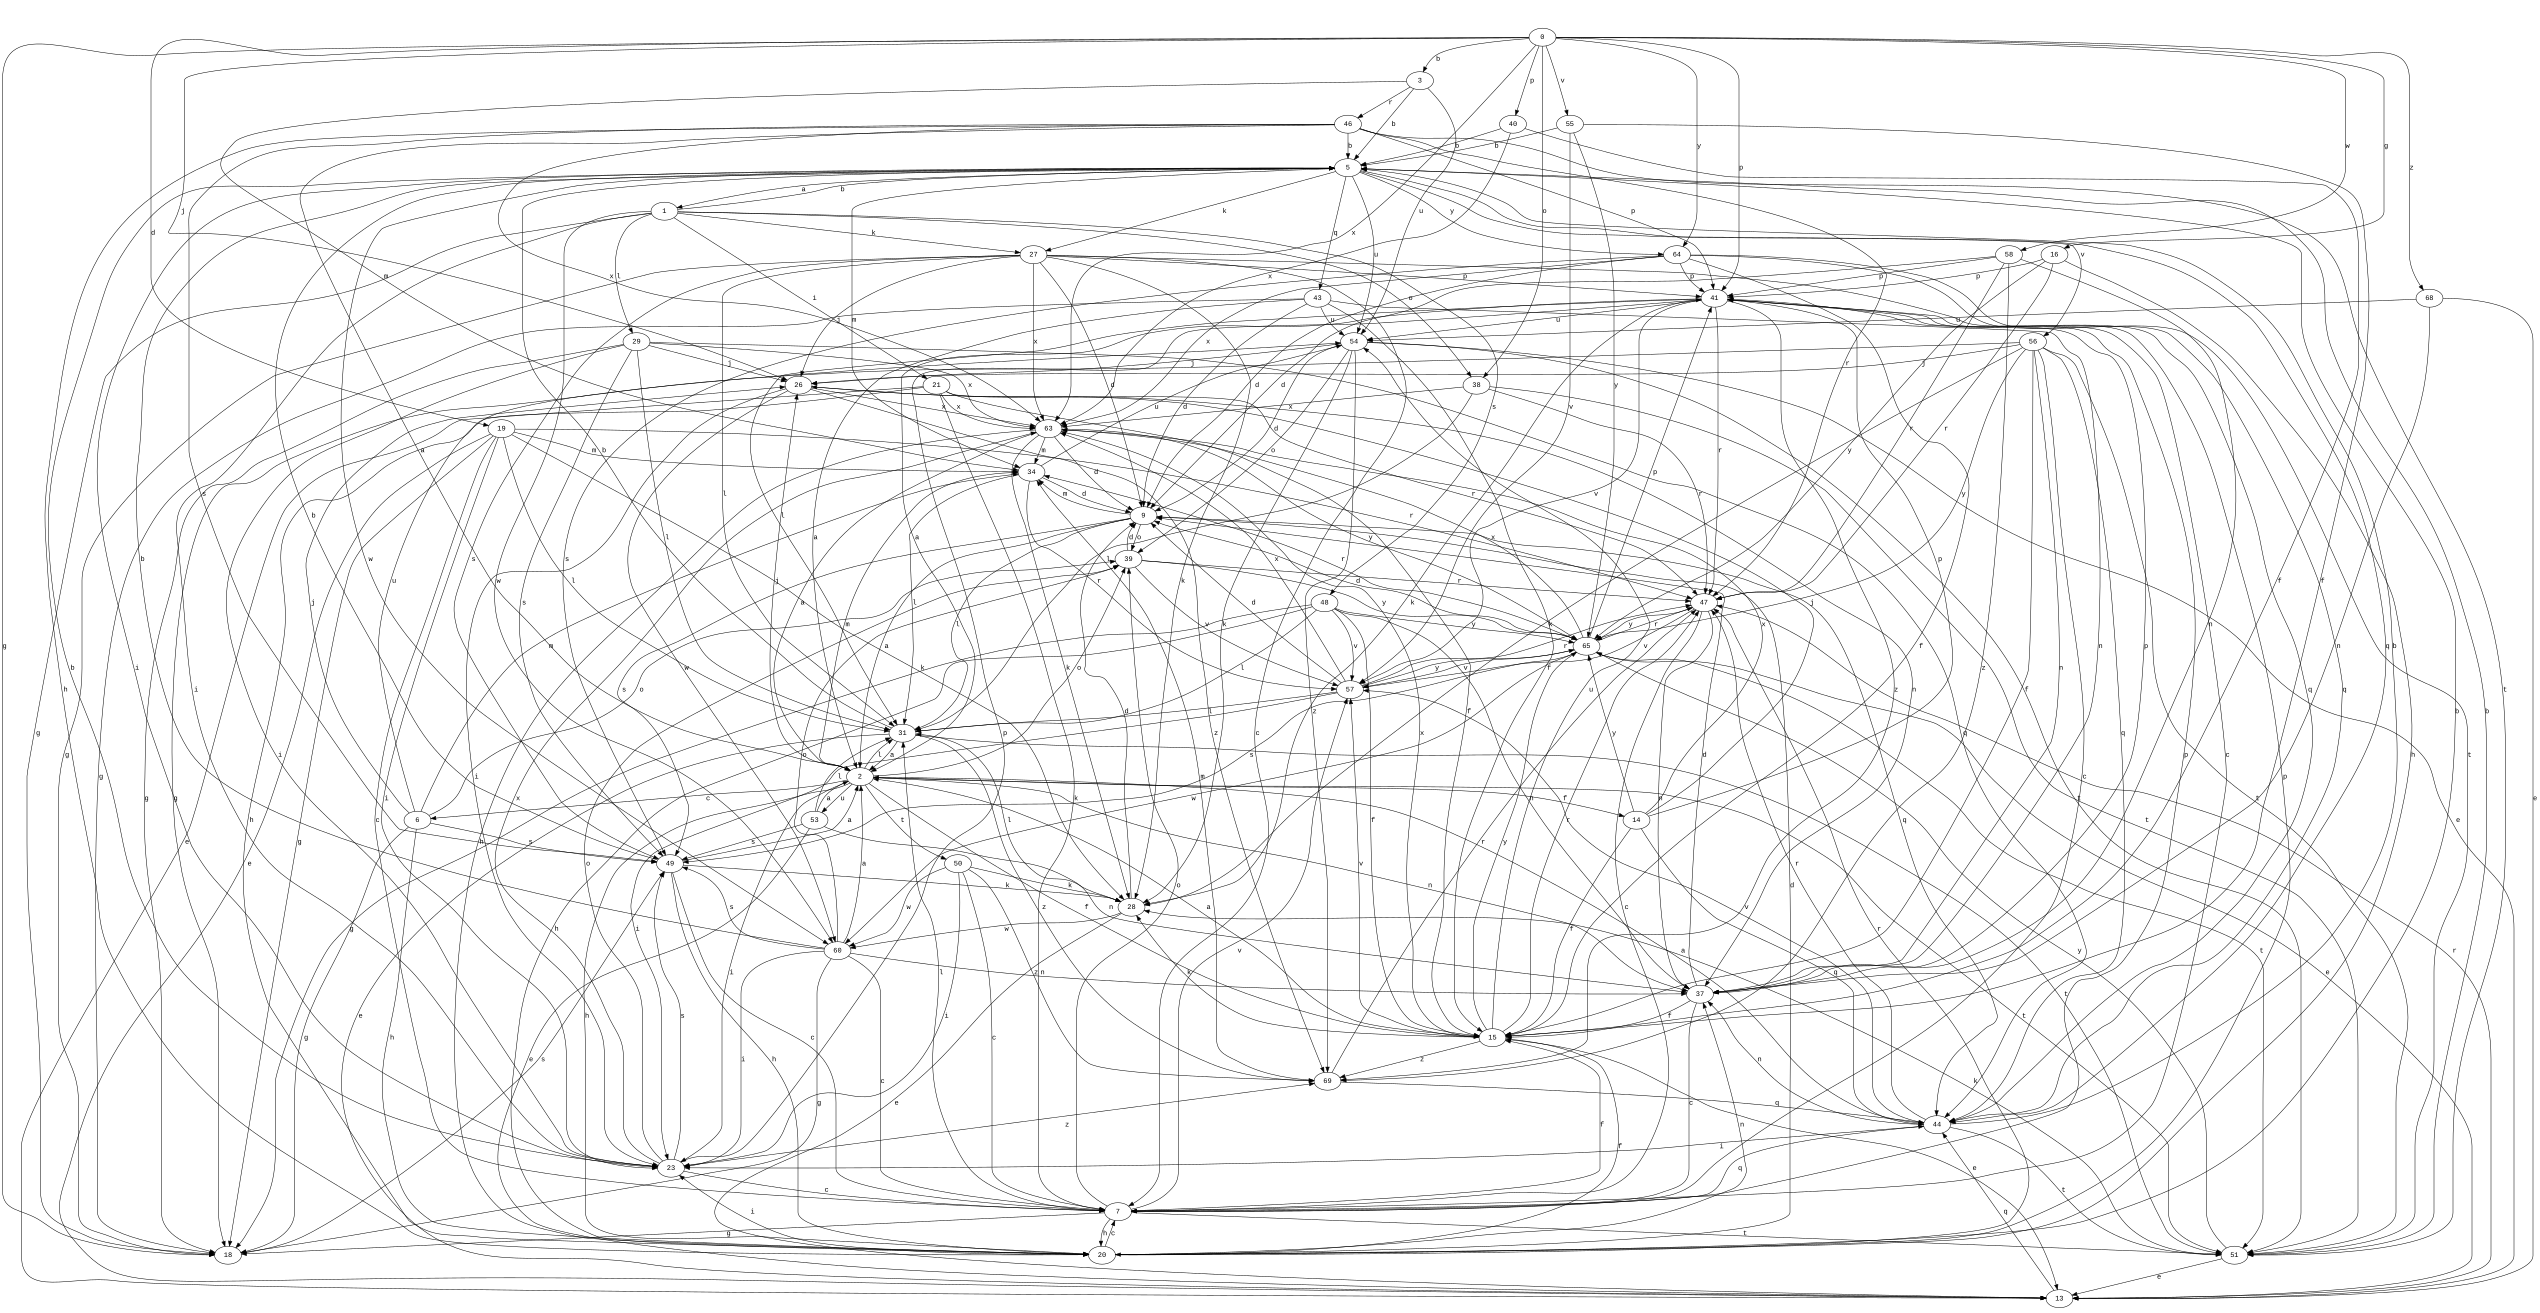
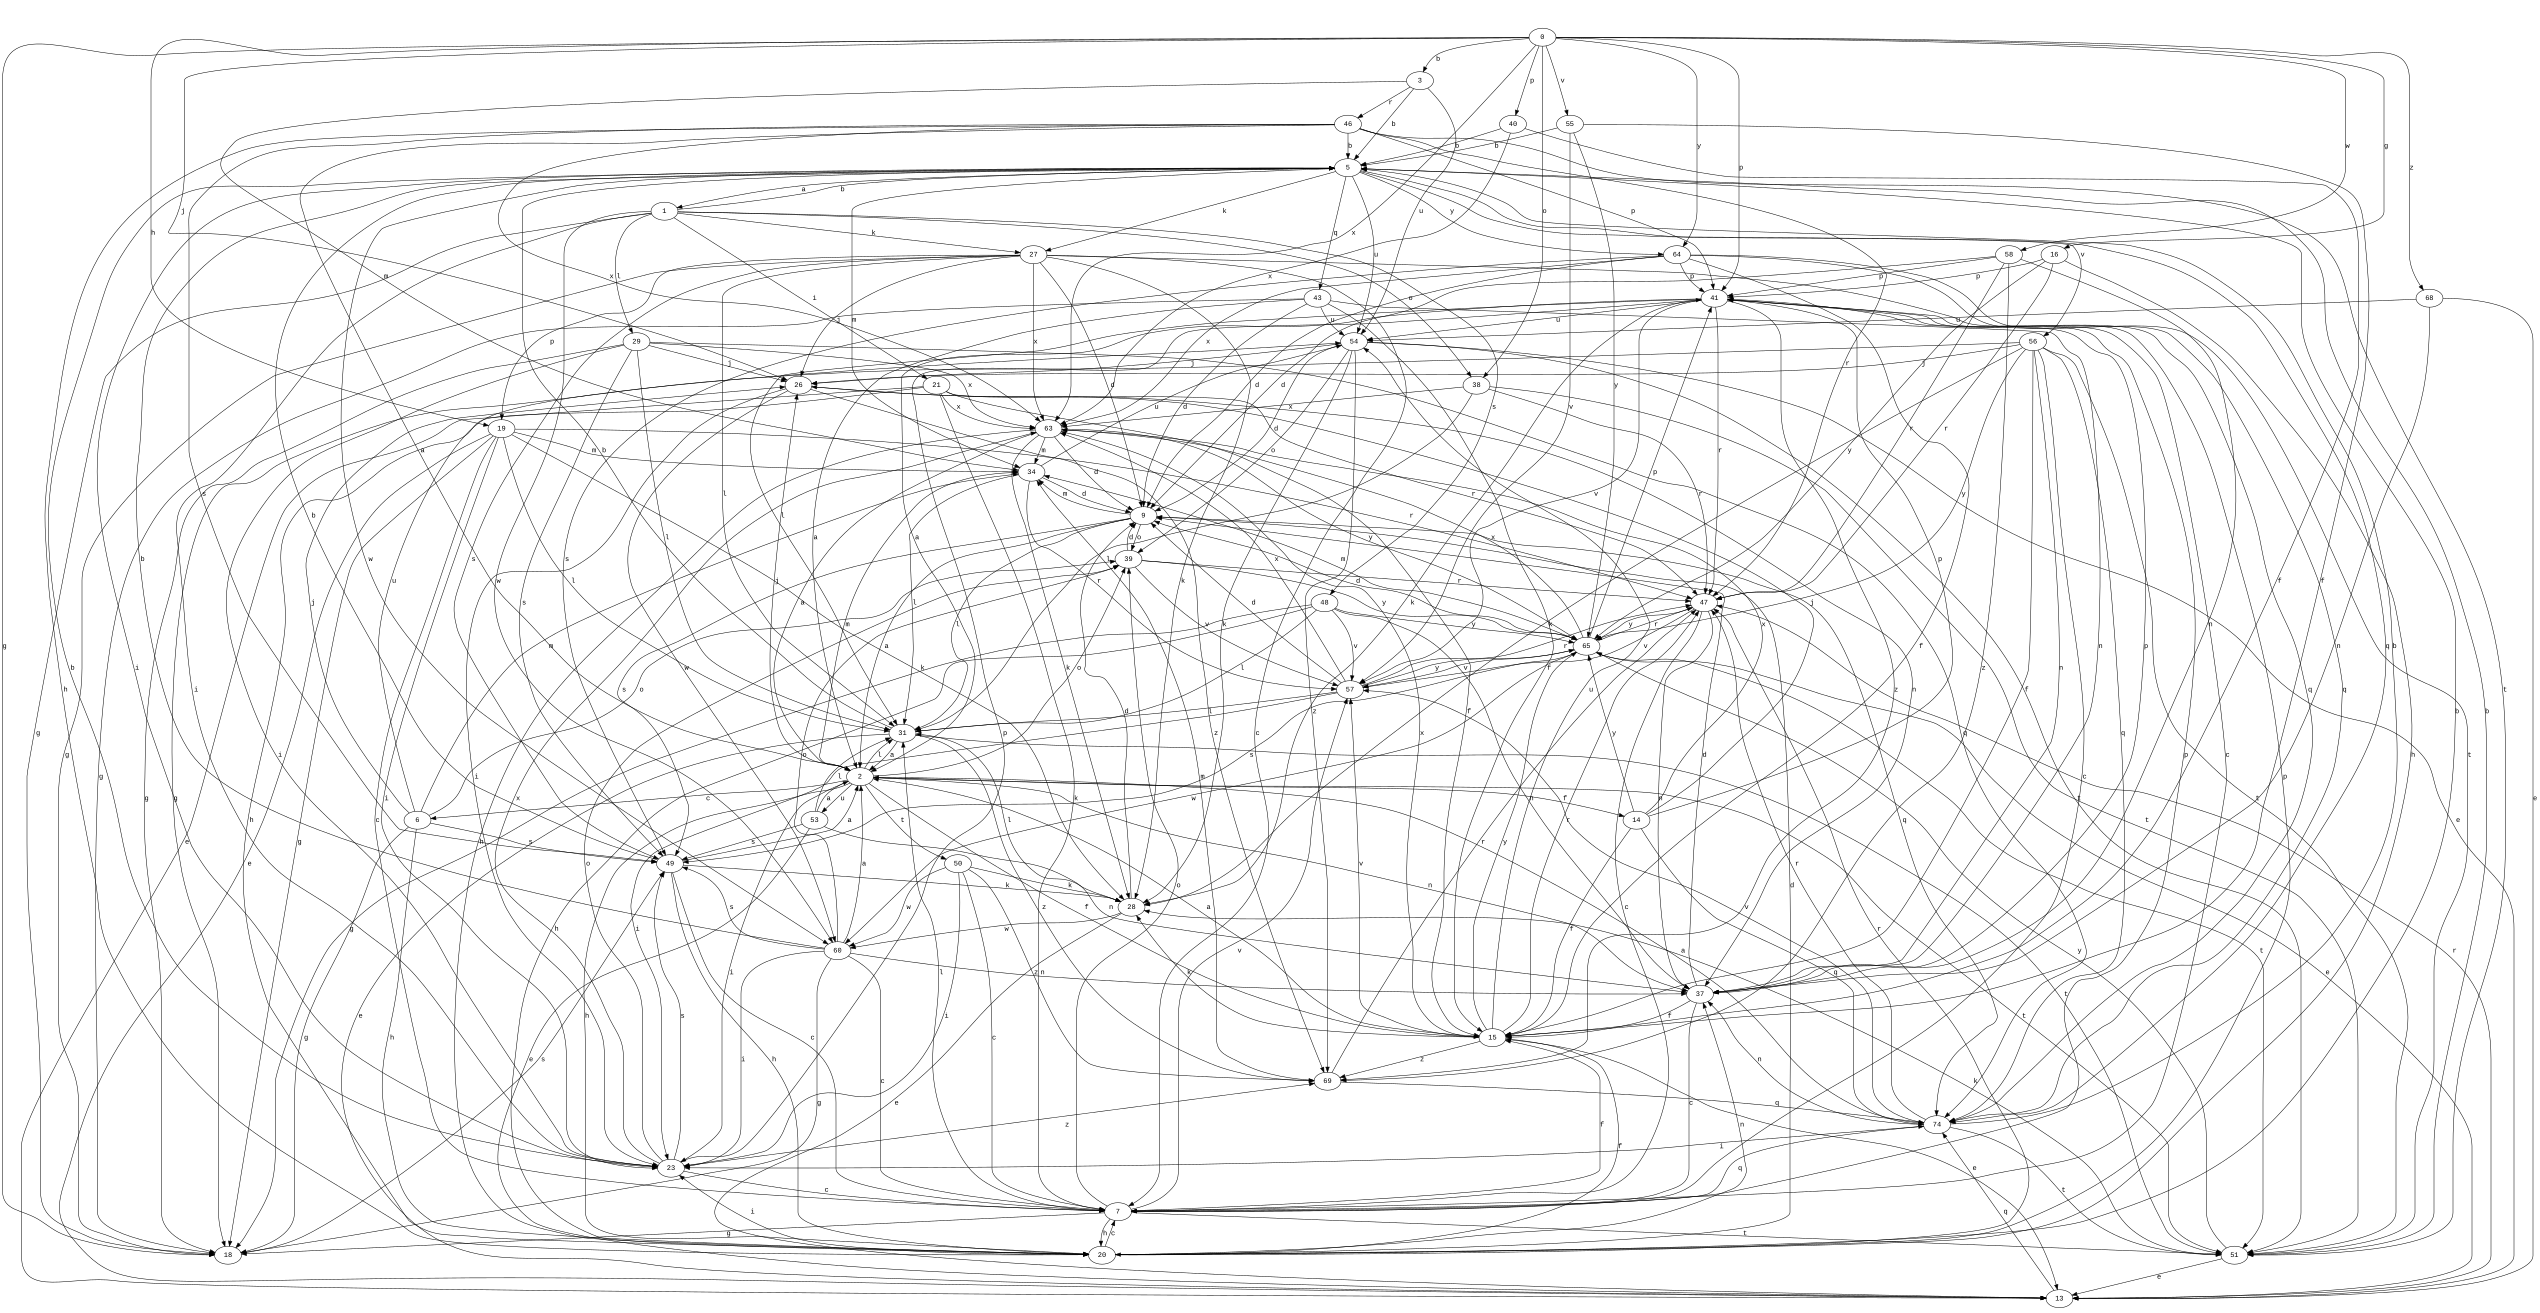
  strict digraph {
    fontname="Liberation Mono"
    node [fontname="Liberation Mono"]
    edge [fontname="Liberation Mono"]
    0
    3
    16
    18
    19
    26
    38
    40
    41
    55
    58
    63
    64
    68
    5
    34
    46
    54
    20
    47
    65
    49
    23
    31
    7
    13
    28
    60
    37
    69
    51
    15
    2
    57
    9
-   44
+   44 [label=74]
    1
    21
    27
    29
    48
    43
    56
    39
    6
    14
    50
    53
    0 -> 3 [label=b]
    0 -> 16 [label=g]
    0 -> 18 [label=g]
-   0 -> 19 [label=d]
+   0 -> 19 [label=h]
    0 -> 26 [label=j]
    0 -> 38 [label=o]
    0 -> 40 [label=p]
    0 -> 41 [label=p]
    0 -> 55 [label=v]
    0 -> 58 [label=w]
    0 -> 63 [label=x]
    0 -> 64 [label=y]
    0 -> 68 [label=z]
    3 -> 5 [label=b]
    3 -> 34 [label=m]
    3 -> 46 [label=r]
    3 -> 54 [label=u]
    16 -> 41 [label=p]
    16 -> 20 [label=h]
    16 -> 47 [label=r]
    16 -> 65 [label=y]
    18 -> 49 [label=s]
    19 -> 18 [label=g]
    19 -> 34 [label=m]
    19 -> 47 [label=r]
    19 -> 23 [label=i]
    19 -> 31 [label=l]
    19 -> 7 [label=c]
    19 -> 13 [label=e]
    19 -> 28 [label=k]
-   26 -> 63 [label=x]
    26 -> 23 [label=i]
    26 -> 60 [label=w]
    26 -> 37 [label=n]
    26 -> 69 [label=z]
    38 -> 63 [label=x]
    38 -> 47 [label=r]
    38 -> 31 [label=l]
    38 -> 51 [label=t]
    40 -> 63 [label=x]
    40 -> 5 [label=b]
    40 -> 15 [label=f]
    41 -> 54 [label=u]
    41 -> 47 [label=r]
    41 -> 31 [label=l]
    41 -> 7 [label=c]
    41 -> 28 [label=k]
    41 -> 69 [label=z]
    41 -> 2 [label=a]
    41 -> 57 [label=v]
    55 -> 5 [label=b]
    55 -> 65 [label=y]
    55 -> 15 [label=f]
    55 -> 57 [label=v]
    58 -> 41 [label=p]
    58 -> 47 [label=r]
    58 -> 37 [label=n]
    58 -> 69 [label=z]
    58 -> 9 [label=d]
    63 -> 34 [label=m]
    63 -> 20 [label=h]
    63 -> 65 [label=y]
    63 -> 28 [label=k]
    63 -> 2 [label=a]
    63 -> 9 [label=d]
    64 -> 41 [label=p]
    64 -> 63 [label=x]
    64 -> 49 [label=s]
    64 -> 51 [label=t]
    64 -> 15 [label=f]
    64 -> 9 [label=d]
    64 -> 44 [label=q]
    68 -> 54 [label=u]
    68 -> 13 [label=e]
    68 -> 37 [label=n]
    5 -> 64 [label=y]
    5 -> 34 [label=m]
    5 -> 54 [label=u]
    5 -> 23 [label=i]
    5 -> 60 [label=w]
    5 -> 44 [label=q]
    5 -> 1 [label=a]
    5 -> 27 [label=k]
    5 -> 43 [label=q]
    5 -> 56 [label=v]
    34 -> 54 [label=u]
    34 -> 31 [label=l]
    34 -> 57 [label=r]
    34 -> 9 [label=d]
    46 -> 41 [label=p]
    46 -> 63 [label=x]
    46 -> 5 [label=b]
    46 -> 20 [label=h]
    46 -> 47 [label=r]
    46 -> 49 [label=s]
    46 -> 51 [label=t]
    46 -> 2 [label=a]
    54 -> 26 [label=j]
    54 -> 13 [label=e]
    54 -> 28 [label=k]
    54 -> 69 [label=z]
    54 -> 51 [label=t]
    54 -> 9 [label=d]
    54 -> 39 [label=o]
    20 -> 41 [label=p]
    20 -> 5 [label=b]
    20 -> 47 [label=r]
    20 -> 23 [label=i]
    20 -> 7 [label=c]
    20 -> 37 [label=n]
    20 -> 15 [label=f]
    20 -> 9 [label=d]
    47 -> 65 [label=y]
    47 -> 7 [label=c]
    47 -> 37 [label=n]
    47 -> 57 [label=v]
    65 -> 41 [label=p]
    65 -> 63 [label=x]
-   65 -> 34 [label=r]
+   65 -> 34 [label=m]
    65 -> 47 [label=r]
    65 -> 49 [label=s]
    65 -> 13 [label=e]
    65 -> 60 [label=w]
    65 -> 51 [label=t]
    65 -> 57 [label=v]
    65 -> 9 [label=d]
    49 -> 5 [label=b]
    49 -> 20 [label=h]
    49 -> 7 [label=c]
    49 -> 28 [label=k]
    49 -> 2 [label=a]
    23 -> 41 [label=p]
    23 -> 63 [label=x]
    23 -> 5 [label=b]
    23 -> 49 [label=s]
    23 -> 7 [label=c]
    23 -> 69 [label=z]
    23 -> 39 [label=o]
    31 -> 5 [label=b]
    31 -> 13 [label=e]
    31 -> 69 [label=z]
    31 -> 51 [label=t]
    31 -> 2 [label=a]
    7 -> 18 [label=g]
    7 -> 41 [label=p]
    7 -> 20 [label=h]
    7 -> 31 [label=l]
    7 -> 51 [label=t]
    7 -> 15 [label=f]
    7 -> 57 [label=v]
    7 -> 44 [label=q]
    7 -> 39 [label=o]
    13 -> 47 [label=r]
    13 -> 44 [label=q]
    28 -> 31 [label=l]
    28 -> 13 [label=e]
    28 -> 60 [label=w]
    28 -> 9 [label=d]
    60 -> 18 [label=g]
    60 -> 5 [label=b]
    60 -> 49 [label=s]
    60 -> 23 [label=i]
    60 -> 7 [label=c]
    60 -> 37 [label=n]
    60 -> 2 [label=a]
    60 -> 39 [label=o]
    37 -> 41 [label=p]
    37 -> 7 [label=c]
    37 -> 15 [label=f]
    37 -> 9 [label=d]
    69 -> 34 [label=m]
    69 -> 47 [label=r]
    69 -> 44 [label=q]
    51 -> 5 [label=b]
    51 -> 65 [label=y]
    51 -> 13 [label=e]
    51 -> 28 [label=k]
    15 -> 63 [label=x]
    15 -> 54 [label=u]
    15 -> 47 [label=r]
    15 -> 65 [label=y]
    15 -> 13 [label=e]
    15 -> 28 [label=k]
    15 -> 69 [label=z]
    15 -> 2 [label=a]
    15 -> 57 [label=v]
    2 -> 26 [label=j]
    2 -> 34 [label=m]
    2 -> 20 [label=h]
    2 -> 23 [label=i]
    2 -> 31 [label=l]
    2 -> 37 [label=n]
    2 -> 51 [label=t]
    2 -> 15 [label=f]
    2 -> 39 [label=o]
    2 -> 6 [label=c]
    2 -> 14 [label=f]
    2 -> 50 [label=t]
    2 -> 53 [label=u]
    57 -> 63 [label=x]
    57 -> 47 [label=r]
    57 -> 65 [label=y]
    57 -> 23 [label=i]
    57 -> 31 [label=l]
    57 -> 9 [label=d]
    9 -> 34 [label=m]
    9 -> 49 [label=s]
    9 -> 31 [label=l]
    9 -> 2 [label=a]
    9 -> 44 [label=q]
    9 -> 39 [label=o]
    44 -> 5 [label=b]
    44 -> 47 [label=r]
    44 -> 23 [label=i]
    44 -> 37 [label=n]
    44 -> 51 [label=t]
    44 -> 2 [label=a]
    44 -> 57 [label=v]
    1 -> 18 [label=g]
    1 -> 38 [label=o]
    1 -> 5 [label=b]
    1 -> 23 [label=i]
    1 -> 60 [label=w]
    1 -> 21 [label=i]
    1 -> 27 [label=k]
    1 -> 29 [label=l]
    1 -> 48 [label=s]
    21 -> 63 [label=x]
    21 -> 20 [label=h]
    21 -> 47 [label=r]
    21 -> 7 [label=k]
    21 -> 13 [label=e]
    21 -> 15 [label=f]
    27 -> 18 [label=g]
    27 -> 26 [label=j]
-   27 -> 41 [label=p]
+   27 -> 19 [label=p]
    27 -> 63 [label=x]
    27 -> 49 [label=s]
    27 -> 31 [label=l]
    27 -> 7 [label=c]
    27 -> 28 [label=k]
    27 -> 9 [label=d]
    27 -> 44 [label=q]
    29 -> 18 [label=g]
    29 -> 26 [label=j]
    29 -> 63 [label=x]
    29 -> 49 [label=s]
    29 -> 23 [label=i]
    29 -> 31 [label=l]
    29 -> 44 [label=q]
    48 -> 18 [label=g]
    48 -> 20 [label=h]
    48 -> 65 [label=y]
    48 -> 31 [label=l]
    48 -> 37 [label=n]
-   48 -> 15 [label=f]
    48 -> 57 [label=v]
    43 -> 18 [label=g]
    43 -> 54 [label=u]
    43 -> 37 [label=n]
    43 -> 15 [label=f]
    43 -> 2 [label=a]
    43 -> 9 [label=d]
    56 -> 18 [label=g]
    56 -> 26 [label=j]
    56 -> 65 [label=y]
    56 -> 7 [label=c]
    56 -> 28 [label=k]
    56 -> 37 [label=n]
    56 -> 51 [label=t]
    56 -> 15 [label=f]
    56 -> 44 [label=q]
    39 -> 47 [label=r]
    39 -> 65 [label=y]
    39 -> 57 [label=v]
    39 -> 9 [label=d]
    6 -> 18 [label=g]
    6 -> 26 [label=j]
    6 -> 34 [label=m]
    6 -> 54 [label=u]
    6 -> 20 [label=h]
    6 -> 49 [label=s]
    6 -> 39 [label=o]
    14 -> 26 [label=j]
    14 -> 41 [label=p]
    14 -> 63 [label=x]
    14 -> 65 [label=y]
    14 -> 15 [label=f]
    14 -> 44 [label=q]
    50 -> 23 [label=i]
    50 -> 7 [label=c]
    50 -> 28 [label=k]
    50 -> 60 [label=w]
    50 -> 69 [label=z]
    53 -> 49 [label=s]
    53 -> 31 [label=l]
    53 -> 13 [label=e]
    53 -> 37 [label=n]
    53 -> 2 [label=a]
  }
